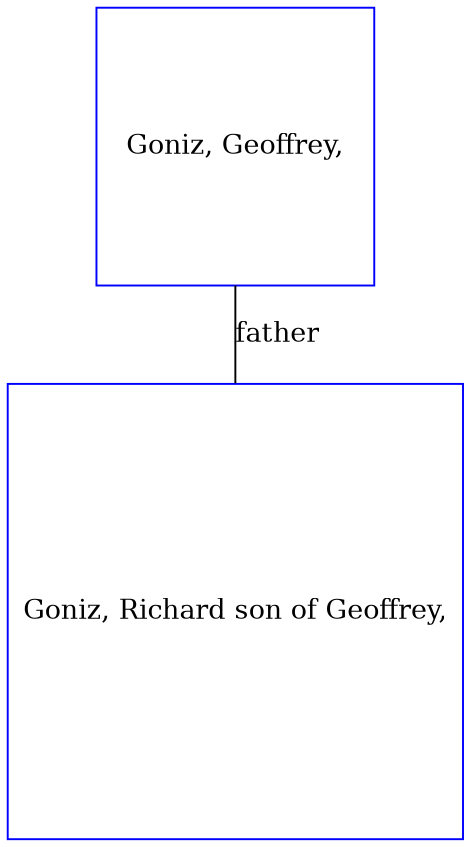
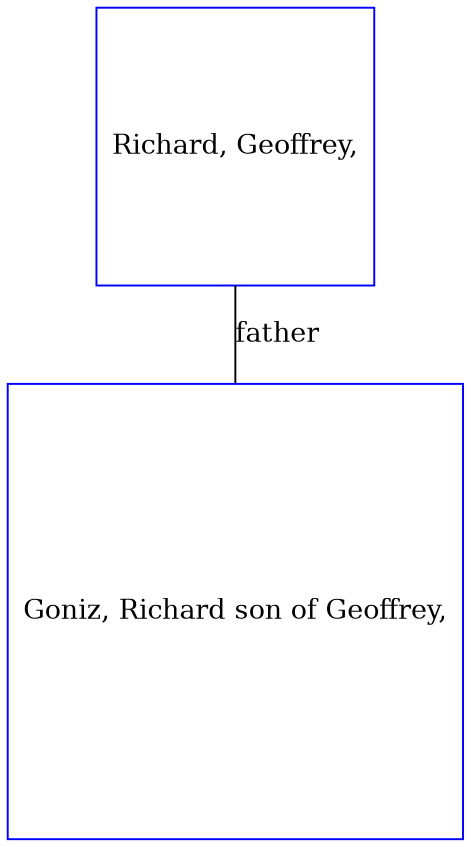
  digraph {
    node [color=blue regular=1 shape=box]
    n1 [label="Goniz, Richard son of Geoffrey,"]
-   n2 [label="Goniz, Geoffrey,"]
+   n2 [label="Richard, Geoffrey,"]
    n2 -> n1 [arrowsize=0.0 dir=none label=father]
  }
